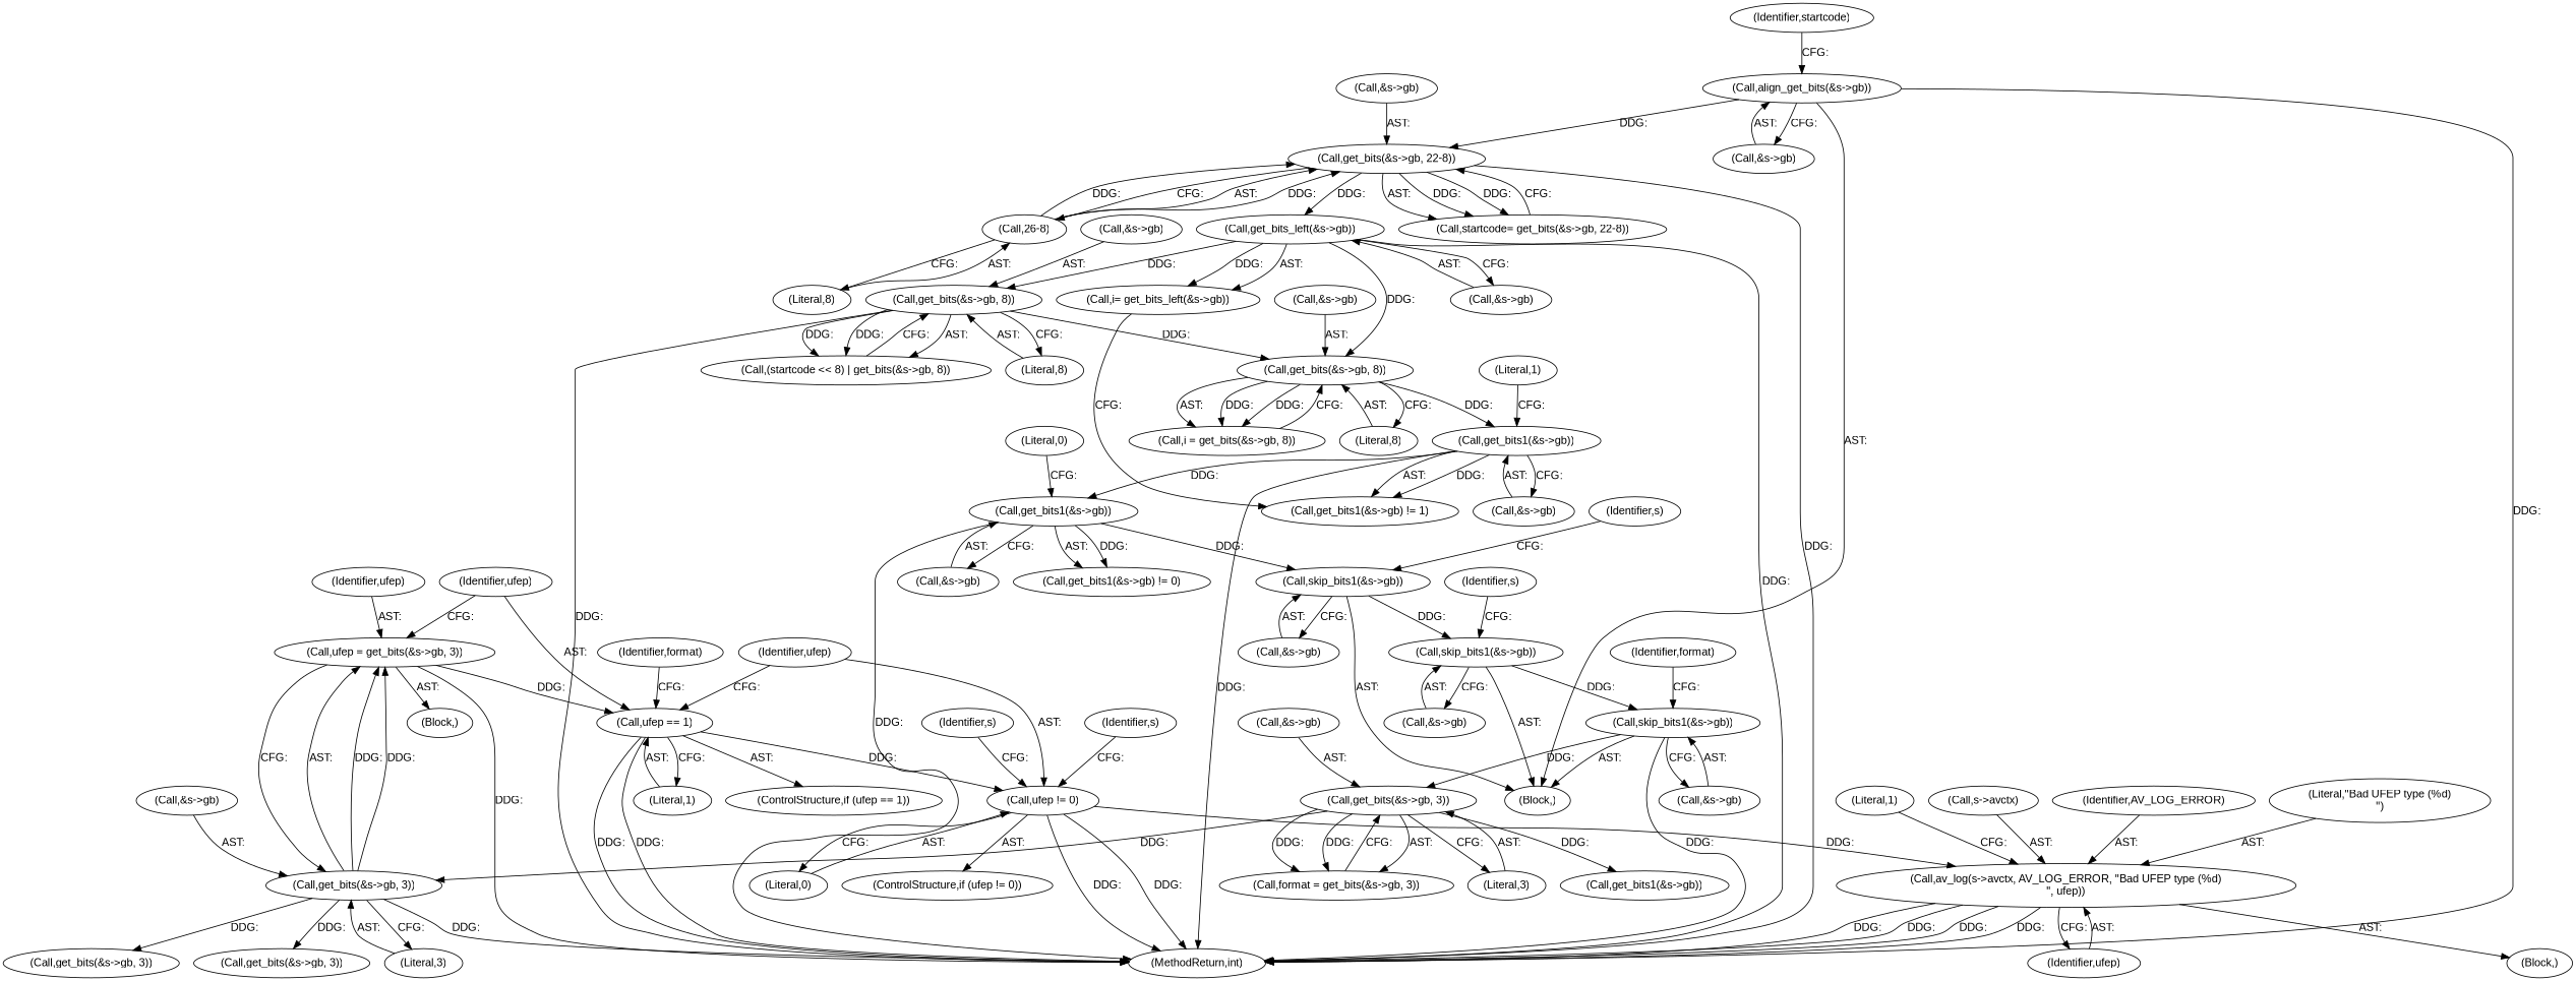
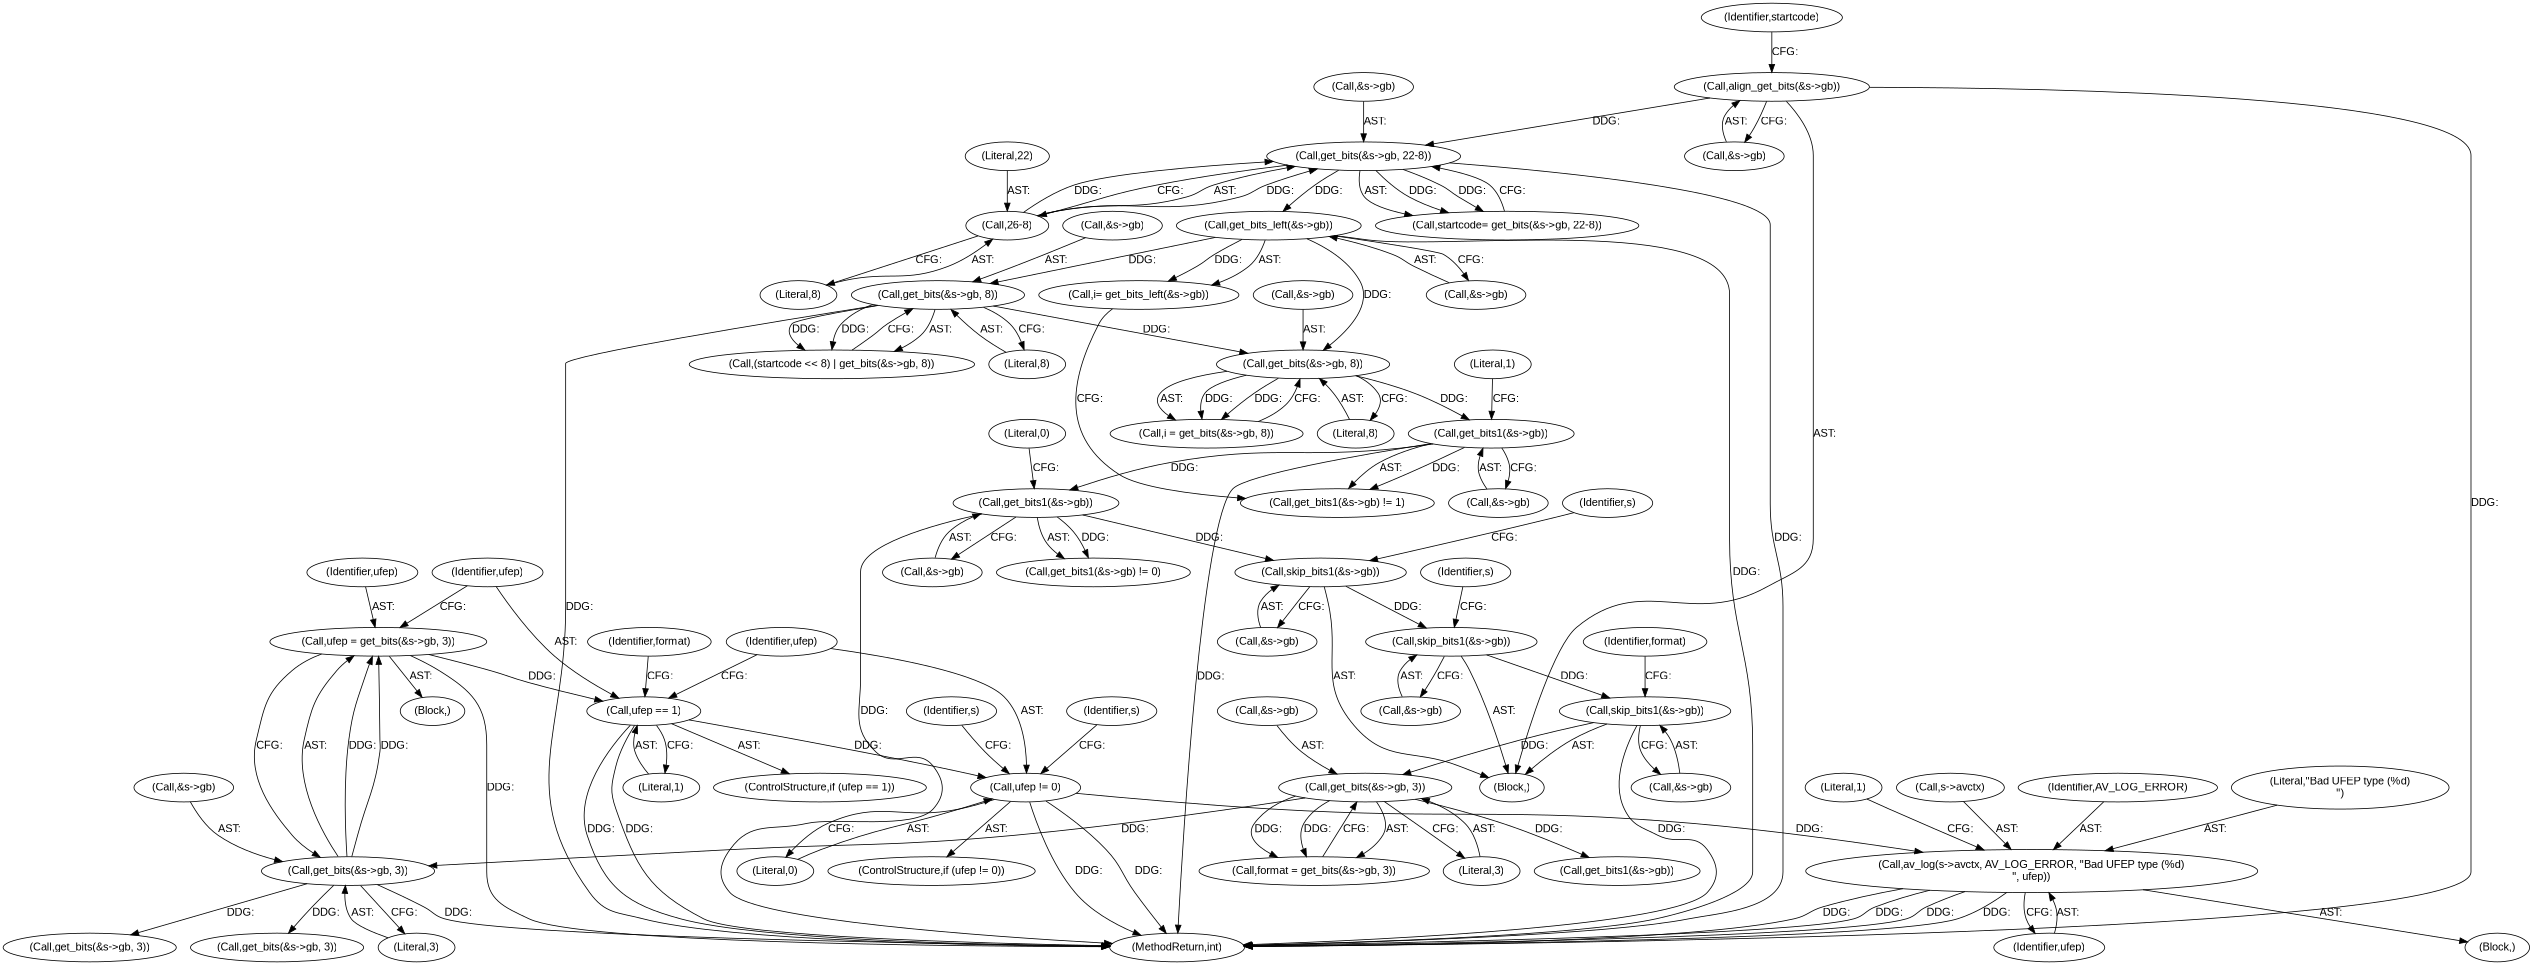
  digraph {
    fontname="Liberation Sans"
    node [fontname="Liberation Sans"]
    edge [fontname="Liberation Sans"]
    n1 [label="(Call,av_log(s->avctx, AV_LOG_ERROR, \"Bad UFEP type (%d)\n\", ufep))"]
    n2 [label="(Identifier,ufep)"]
    n3 [label="(Block,)"]
    n4 [label="(MethodReturn,int)"]
    n5 [label="(Call,ufep != 0)"]
    n6 [label="(Literal,0)"]
    n7 [label="(ControlStructure,if (ufep != 0))"]
    n8 [label="(Call,ufep == 1)"]
    n9 [label="(Literal,1)"]
    n10 [label="(ControlStructure,if (ufep == 1))"]
    n11 [label="(Call,ufep = get_bits(&s->gb, 3))"]
    n12 [label="(Call,get_bits(&s->gb, 3))"]
    n13 [label="(Block,)"]
    n14 [label="(Call,get_bits(&s->gb, 3))"]
    n15 [label="(Call,get_bits(&s->gb, 3))"]
    n16 [label="(Literal,3)"]
    n17 [label="(Call,get_bits(&s->gb, 3))"]
    n18 [label="(Literal,3)"]
    n19 [label="(Call,format = get_bits(&s->gb, 3))"]
    n20 [label="(Call,get_bits1(&s->gb))"]
    n21 [label="(Call,skip_bits1(&s->gb))"]
    n22 [label="(Block,)"]
    n23 [label="(Call,&s->gb)"]
    n24 [label="(Call,skip_bits1(&s->gb))"]
    n25 [label="(Call,&s->gb)"]
    n26 [label="(Call,skip_bits1(&s->gb))"]
    n27 [label="(Call,&s->gb)"]
    n28 [label="(Call,get_bits1(&s->gb))"]
    n29 [label="(Call,&s->gb)"]
    n30 [label="(Call,get_bits1(&s->gb) != 0)"]
    n31 [label="(Call,get_bits1(&s->gb))"]
    n32 [label="(Call,&s->gb)"]
    n33 [label="(Call,get_bits1(&s->gb) != 1)"]
    n34 [label="(Call,get_bits(&s->gb, 8))"]
    n35 [label="(Call,i = get_bits(&s->gb, 8))"]
    n36 [label="(Literal,8)"]
    n37 [label="(Call,get_bits(&s->gb, 8))"]
    n38 [label="(Call,(startcode << 8) | get_bits(&s->gb, 8))"]
    n39 [label="(Literal,8)"]
    n40 [label="(Call,get_bits_left(&s->gb))"]
    n41 [label="(Call,i= get_bits_left(&s->gb))"]
    n42 [label="(Call,&s->gb)"]
    n43 [label="(Call,get_bits(&s->gb, 22-8))"]
    n44 [label="(Call,26-8)"]
    n45 [label="(Call,startcode= get_bits(&s->gb, 22-8))"]
    n46 [label="(Literal,8)"]
    n47 [label="(Call,align_get_bits(&s->gb))"]
    n48 [label="(Call,&s->gb)"]
    n49 [label="(Call,s->avctx)"]
    n50 [label="(Identifier,s)"]
    n51 [label="(Identifier,ufep)"]
    n52 [label="(Identifier,AV_LOG_ERROR)"]
    n53 [label="(Identifier,ufep)"]
    n54 [label="(Call,&s->gb)"]
+   n55 [label="(Literal,22)"]
    n56 [label="(Identifier,s)"]
    n57 [label="(Call,&s->gb)"]
    n58 [label="(Literal,1)"]
    n59 [label="(Identifier,s)"]
    n60 [label="(Literal,0)"]
    n61 [label="(Call,&s->gb)"]
    n62 [label="(Call,&s->gb)"]
    n63 [label="(Literal,\"Bad UFEP type (%d)\n\")"]
    n64 [label="(Identifier,ufep)"]
    n65 [label="(Identifier,format)"]
    n66 [label="(Identifier,startcode)"]
    n67 [label="(Identifier,s)"]
    n68 [label="(Identifier,format)"]
    n69 [label="(Call,&s->gb)"]
    n70 [label="(Literal,1)"]
    n1 -> n2 [label="CFG: "]
    n1 -> n3 [label="AST: "]
    n1 -> n4 [label="DDG: "]
    n1 -> n4 [label="DDG: "]
    n1 -> n4 [label="DDG: "]
    n1 -> n4 [label="DDG: "]
    n2 -> n1 [label="AST: "]
    n5 -> n1 [label="DDG: "]
    n5 -> n4 [label="DDG: "]
    n5 -> n4 [label="DDG: "]
    n5 -> n6 [label="CFG: "]
    n5 -> n7 [label="AST: "]
    n6 -> n5 [label="AST: "]
    n8 -> n4 [label="DDG: "]
    n8 -> n4 [label="DDG: "]
    n8 -> n5 [label="DDG: "]
    n8 -> n9 [label="CFG: "]
    n8 -> n10 [label="AST: "]
    n9 -> n8 [label="AST: "]
    n11 -> n4 [label="DDG: "]
    n11 -> n8 [label="DDG: "]
    n11 -> n12 [label="CFG: "]
    n11 -> n13 [label="AST: "]
    n12 -> n4 [label="DDG: "]
    n12 -> n11 [label="AST: "]
    n12 -> n11 [label="DDG: "]
    n12 -> n11 [label="DDG: "]
    n12 -> n14 [label="DDG: "]
    n12 -> n15 [label="DDG: "]
    n12 -> n16 [label="CFG: "]
    n16 -> n12 [label="AST: "]
    n17 -> n12 [label="DDG: "]
    n17 -> n18 [label="CFG: "]
    n17 -> n19 [label="AST: "]
    n17 -> n19 [label="DDG: "]
    n17 -> n19 [label="DDG: "]
    n17 -> n20 [label="DDG: "]
    n18 -> n17 [label="AST: "]
    n19 -> n17 [label="CFG: "]
    n21 -> n4 [label="DDG: "]
    n21 -> n17 [label="DDG: "]
    n21 -> n22 [label="AST: "]
    n21 -> n23 [label="CFG: "]
    n23 -> n21 [label="AST: "]
    n24 -> n21 [label="DDG: "]
    n24 -> n22 [label="AST: "]
    n24 -> n25 [label="CFG: "]
    n25 -> n24 [label="AST: "]
    n26 -> n22 [label="AST: "]
    n26 -> n24 [label="DDG: "]
    n26 -> n27 [label="CFG: "]
    n27 -> n26 [label="AST: "]
    n28 -> n4 [label="DDG: "]
    n28 -> n26 [label="DDG: "]
    n28 -> n29 [label="CFG: "]
    n28 -> n30 [label="AST: "]
    n28 -> n30 [label="DDG: "]
    n29 -> n28 [label="AST: "]
    n31 -> n4 [label="DDG: "]
    n31 -> n28 [label="DDG: "]
    n31 -> n32 [label="CFG: "]
    n31 -> n33 [label="AST: "]
    n31 -> n33 [label="DDG: "]
    n32 -> n31 [label="AST: "]
    n34 -> n31 [label="DDG: "]
    n34 -> n35 [label="AST: "]
    n34 -> n35 [label="DDG: "]
    n34 -> n35 [label="DDG: "]
    n34 -> n36 [label="CFG: "]
    n35 -> n34 [label="CFG: "]
    n36 -> n34 [label="AST: "]
    n37 -> n4 [label="DDG: "]
    n37 -> n34 [label="DDG: "]
    n37 -> n38 [label="AST: "]
    n37 -> n38 [label="DDG: "]
    n37 -> n38 [label="DDG: "]
    n37 -> n39 [label="CFG: "]
    n38 -> n37 [label="CFG: "]
    n39 -> n37 [label="AST: "]
    n40 -> n4 [label="DDG: "]
    n40 -> n34 [label="DDG: "]
    n40 -> n37 [label="DDG: "]
    n40 -> n41 [label="AST: "]
    n40 -> n41 [label="DDG: "]
    n40 -> n42 [label="CFG: "]
    n41 -> n33 [label="CFG: "]
    n42 -> n40 [label="AST: "]
    n43 -> n4 [label="DDG: "]
    n43 -> n40 [label="DDG: "]
    n43 -> n44 [label="CFG: "]
    n43 -> n45 [label="AST: "]
    n43 -> n45 [label="DDG: "]
    n43 -> n45 [label="DDG: "]
    n44 -> n43 [label="AST: "]
    n44 -> n43 [label="DDG: "]
    n44 -> n43 [label="DDG: "]
    n44 -> n46 [label="CFG: "]
    n45 -> n43 [label="CFG: "]
    n46 -> n44 [label="AST: "]
    n47 -> n4 [label="DDG: "]
    n47 -> n22 [label="AST: "]
    n47 -> n43 [label="DDG: "]
    n47 -> n48 [label="CFG: "]
    n48 -> n47 [label="AST: "]
    n49 -> n1 [label="AST: "]
    n50 -> n26 [label="CFG: "]
    n51 -> n8 [label="AST: "]
    n51 -> n11 [label="CFG: "]
    n52 -> n1 [label="AST: "]
    n53 -> n5 [label="AST: "]
    n53 -> n8 [label="CFG: "]
    n54 -> n34 [label="AST: "]
+   n55 -> n44 [label="AST: "]
    n56 -> n5 [label="CFG: "]
    n57 -> n12 [label="AST: "]
    n58 -> n31 [label="CFG: "]
    n59 -> n24 [label="CFG: "]
    n60 -> n28 [label="CFG: "]
    n61 -> n37 [label="AST: "]
    n62 -> n17 [label="AST: "]
    n63 -> n1 [label="AST: "]
    n64 -> n11 [label="AST: "]
    n65 -> n21 [label="CFG: "]
    n66 -> n47 [label="CFG: "]
    n67 -> n5 [label="CFG: "]
    n68 -> n8 [label="CFG: "]
    n69 -> n43 [label="AST: "]
    n70 -> n1 [label="CFG: "]
  }
